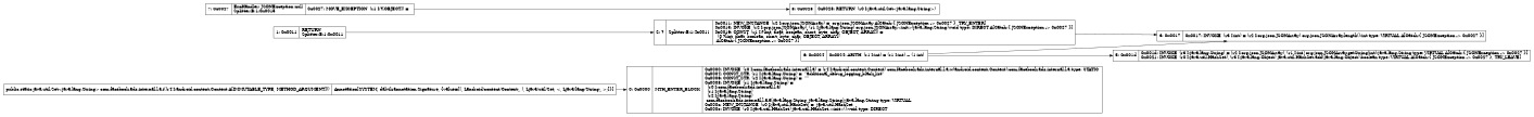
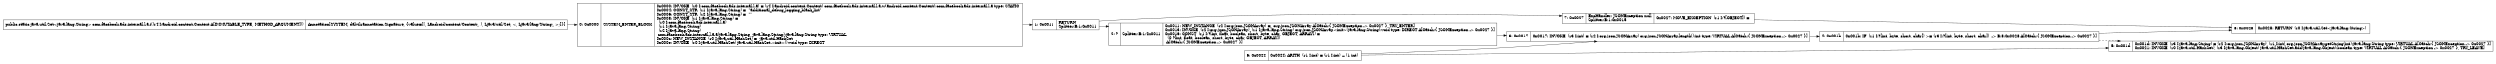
  digraph {
    fontname="DejaVu Serif"
    rankdir=LR
    node [fontname="DejaVu Serif" shape=record]
    edge [fontname="DejaVu Serif"]
-   n1 [label="{0\:\ 0x0000|MTH_ENTER_BLOCK\l|0x0000: INVOKE  (r0 I:com.facebook.ads.internal.l.a) = (r4 I:android.content.Context) com.facebook.ads.internal.l.a.w(android.content.Context):com.facebook.ads.internal.l.a type: STATIC \l0x0004: CONST_STR  (r1 I:java.lang.String) =  \"additional_debug_logging_black_list\" \l0x0006: CONST_STR  (r2 I:java.lang.String) =  \"\" \l0x0008: INVOKE  (r1 I:java.lang.String) = \l  (r0 I:com.facebook.ads.internal.l.a)\l  (r1 I:java.lang.String)\l  (r2 I:java.lang.String)\l com.facebook.ads.internal.l.a.a(java.lang.String, java.lang.String):java.lang.String type: VIRTUAL \l0x000c: NEW_INSTANCE  (r0 I:java.util.HashSet) =  java.util.HashSet \l0x000e: INVOKE  (r0 I:java.util.HashSet) java.util.HashSet.\<init\>():void type: DIRECT \l}"]
+   n1 [label="{0\:\ 0x0000|SYSTEM_ENTER_BLOCK\l|0x0000: INVOKE  (r0 I:com.facebook.ads.internal.l.a) = (r4 I:android.content.Context) com.facebook.ads.internal.l.a.w(android.content.Context):com.facebook.ads.internal.l.a type: STATIC \l0x0004: CONST_STR  (r1 I:java.lang.String) =  \"additional_debug_logging_black_list\" \l0x0006: CONST_STR  (r2 I:java.lang.String) =  \"\" \l0x0008: INVOKE  (r1 I:java.lang.String) = \l  (r0 I:com.facebook.ads.internal.l.a)\l  (r1 I:java.lang.String)\l  (r2 I:java.lang.String)\l com.facebook.ads.internal.l.a.a(java.lang.String, java.lang.String):java.lang.String type: VIRTUAL \l0x000c: NEW_INSTANCE  (r0 I:java.util.HashSet) =  java.util.HashSet \l0x000e: INVOKE  (r0 I:java.util.HashSet) java.util.HashSet.\<init\>():void type: DIRECT \l}"]
    n2 [label="{1\:\ 0x0011|RETURN\lSplitter:B:1:0x0011\l}"]
    n3 [label="{2\:\ ?|Splitter:B:1:4x0011\l|0x0011: NEW_INSTANCE  (r2 I:org.json.JSONArray) =  org.json.JSONArray A[Catch:\{ JSONException \-\> 0x0027 \}, TRY_ENTER]\l0x0013: INVOKE  (r2 I:org.json.JSONArray), (r1 I:java.lang.String) org.json.JSONArray.\<init\>(java.lang.String):void type: DIRECT A[Catch:\{ JSONException \-\> 0x0027 \}]\l0x0016: CONST  (r1 I:?[int, float, boolean, short, byte, char, OBJECT, ARRAY]) = \l  (0 ?[int, float, boolean, short, byte, char, OBJECT, ARRAY])\l A[Catch:\{ JSONException \-\> 0x0027 \}]\l}"]
    n4 [label="{7\:\ 0x0027|ExcHandler: JSONException null\lSplitter:B:1:0x0015\l|0x0027: MOVE_EXCEPTION  (r1 I:?[OBJECT]) =  \l}"]
    n5 [label="{3\:\ 0x0017|0x0017: INVOKE  (r3 I:int) = (r2 I:org.json.JSONArray) org.json.JSONArray.length():int type: VIRTUAL A[Catch:\{ JSONException \-\> 0x0027 \}]\l}"]
    n6 [label="{8\:\ 0x0028|0x0028: RETURN  (r0 I:java.util.Set\<java.lang.String\>) \l}"]
+   n7 [label="{4\:\ 0x001b|0x001b: IF  (r1 I:?[int, byte, short, char]) \>= (r3 I:?[int, byte, short, char])  \-\> B:8:0x0028 A[Catch:\{ JSONException \-\> 0x0027 \}]\l}"]
    n8 [label="{5\:\ 0x001d|0x001d: INVOKE  (r3 I:java.lang.String) = (r2 I:org.json.JSONArray), (r1 I:int) org.json.JSONArray.getString(int):java.lang.String type: VIRTUAL A[Catch:\{ JSONException \-\> 0x0027 \}]\l0x0021: INVOKE  (r0 I:java.util.HashSet), (r3 I:java.lang.Object) java.util.HashSet.add(java.lang.Object):boolean type: VIRTUAL A[Catch:\{ JSONException \-\> 0x0027 \}, TRY_LEAVE]\l}"]
    n9 [label="{6\:\ 0x0024|0x0024: ARITH  (r1 I:int) = (r1 I:int) + (1 int) \l}"]
    n10 [label="{public static java.util.Set\<java.lang.String\> com.facebook.ads.internal.l.a.i((r4 I:android.content.Context A[IMMUTABLE_TYPE, METHOD_ARGUMENT]))  | Annotation[SYSTEM, dalvik.annotation.Signature, \{value=[(, Landroid\/content\/Context;, ), Ljava\/util\/Set, \<, Ljava\/lang\/String;, \>;]\}]\l}"]
+   n1 -> n2
    n2 -> n3
+   n2 -> n4
    n3 -> n5
    n4 -> n6
+   n5 -> n7
+   n7 -> n6
+   n7 -> n8 [style=dashed]
    n9 -> n5
    n9 -> n8
    n10 -> n1
  }
